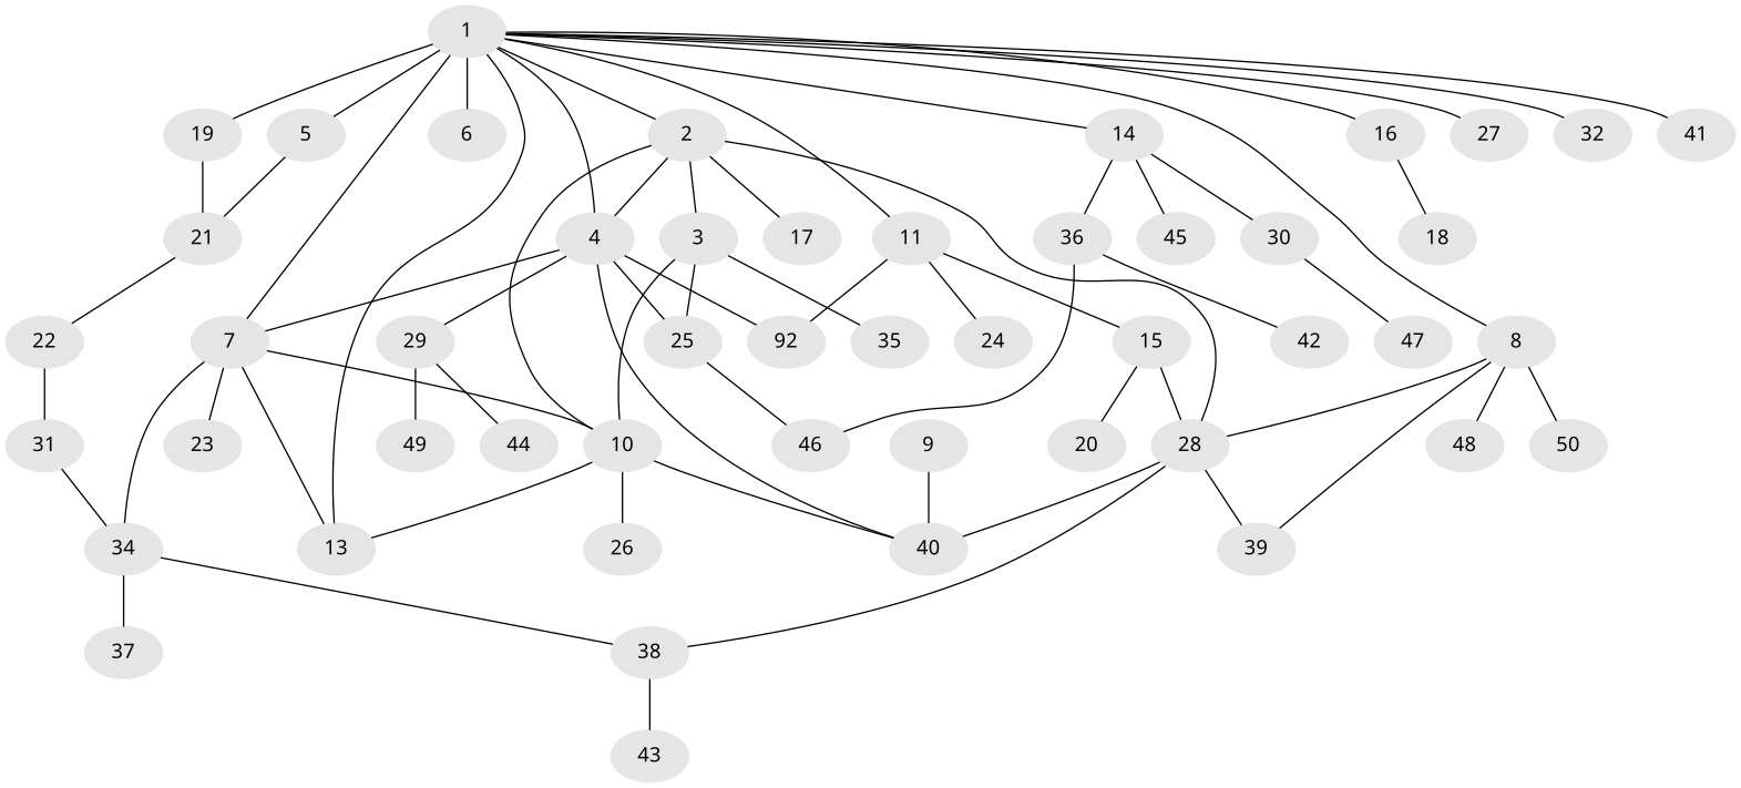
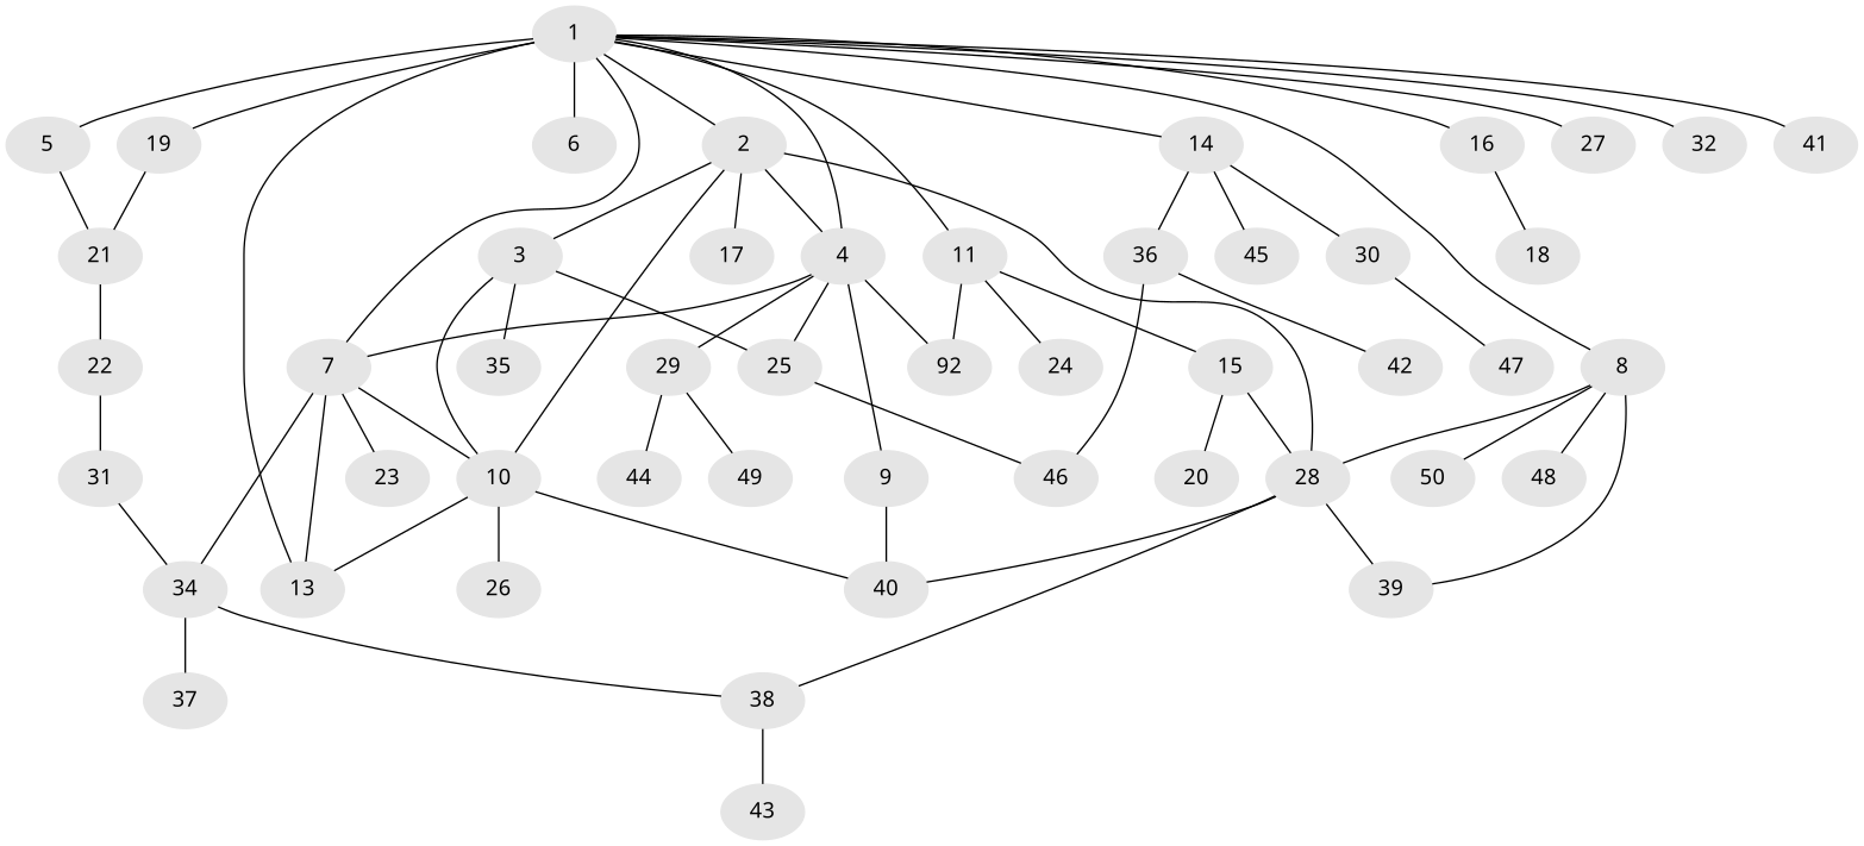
  graph {
    fontname="Noto Sans"
    node [color=gray90 fontname="Noto Sans" style=filled]
    edge [fontname="Noto Sans" weight=1.0]
    1
    2
    4
    5
    6
    7
    8
    11
    13
    14
    16
    19
    27
    32
    41
    3
    10
    17
    28
    25
    9
    n22 [label=92]
    29
    21
    23
    34
    39
    48
    50
    15
    24
    30
    36
    45
    18
    35
    40
    26
    38
    46
    44
    49
    22
    37
    20
    47
    42
    31
    43
    1 -- 2
    1 -- 4
    1 -- 5
    1 -- 6 [weight=9.0]
    1 -- 7
    1 -- 8
    1 -- 11
    1 -- 13
    1 -- 14
    1 -- 16
    1 -- 19
    1 -- 27
    1 -- 32
    1 -- 41
    2 -- 4
    2 -- 3
    2 -- 10
    2 -- 17
    2 -- 28
    4 -- 7
    4 -- 25
-   4 -- 40
+   4 -- 9
    4 -- n22 [weight=3.0]
    4 -- 29
    5 -- 21
    7 -- 13
    7 -- 10
    7 -- 23 [weight=3.0]
    7 -- 34
    8 -- 28
    8 -- 39
    8 -- 48
    8 -- 50
    11 -- n22
    11 -- 15
    11 -- 24
    14 -- 30
    14 -- 36
    14 -- 45
    16 -- 18
    19 -- 21
    3 -- 10
    3 -- 25
    3 -- 35
    10 -- 13
    10 -- 40
    10 -- 26 [weight=2.0]
    28 -- 39
    28 -- 40 [weight=2.0]
    28 -- 38
    25 -- 46
    9 -- 40 [weight=2.0]
    29 -- 44
    29 -- 49
    21 -- 22
    34 -- 38
    34 -- 37 [weight=2.0]
    15 -- 28
    15 -- 20
    30 -- 47
    36 -- 46
    36 -- 42
    38 -- 43
    22 -- 31 [weight=2.0]
    31 -- 34
  }
